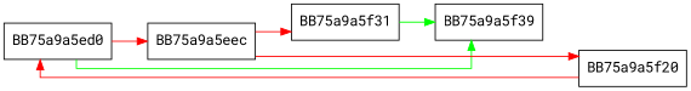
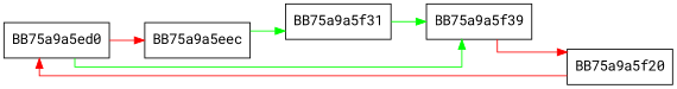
  digraph {
    fontname="Roboto Mono"
    rankdir=LR
    splines=ortho
    node [fontname="Roboto Mono" shape=box]
    edge [color=green fontname="Roboto Mono"]
    BB75a9a5ed0
    BB75a9a5f39
    BB75a9a5eec
    BB75a9a5f31
    BB75a9a5f20
    BB75a9a5ed0 -> BB75a9a5f39
    BB75a9a5ed0 -> BB75a9a5eec [color=red]
-   BB75a9a5eec -> BB75a9a5f31 [color=red]
-   BB75a9a5eec -> BB75a9a5f20 [color=red]
+   BB75a9a5eec -> BB75a9a5f31
+   BB75a9a5f39 -> BB75a9a5f20 [color=red]
    BB75a9a5f31 -> BB75a9a5f39
    BB75a9a5f20 -> BB75a9a5ed0 [color=red]
  }
